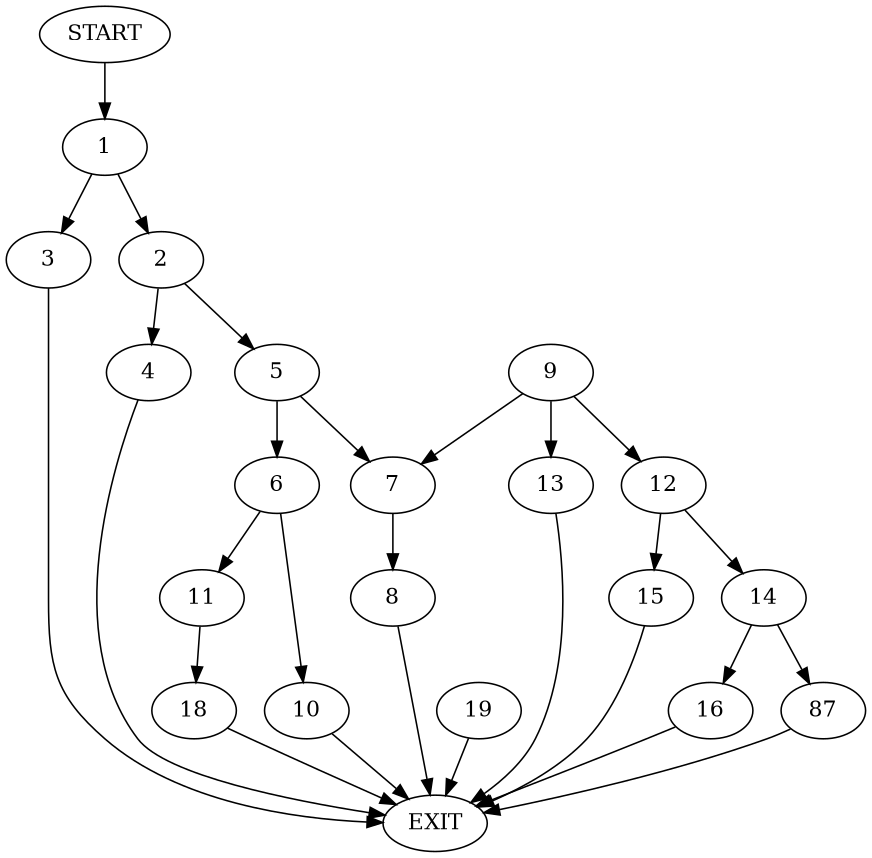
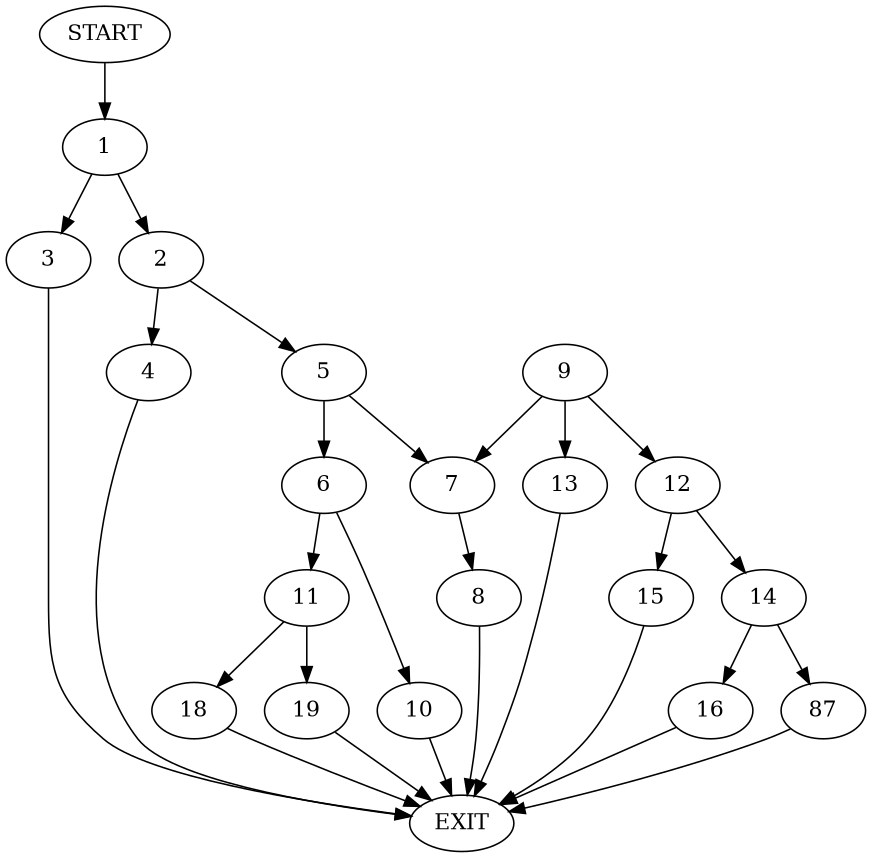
  digraph {
    n1 [label=START]
    1
    2
    3
    n5 [label=EXIT]
    4
    5
    6
    7
    10
    11
    8
    18
    19
    9
    12
    13
    14
    15
    16
    n21 [label=87]
    n1 -> 1
    1 -> 2
    1 -> 3
    2 -> 4
    2 -> 5
    3 -> n5
    4 -> n5
    5 -> 6
    5 -> 7
    6 -> 10
    6 -> 11
    7 -> 8
    10 -> n5
    11 -> 18
+   11 -> 19
    8 -> n5
    18 -> n5
    19 -> n5
    9 -> 7
    9 -> 12
    9 -> 13
    12 -> 14
    12 -> 15
    13 -> n5
    14 -> 16
    14 -> n21
    15 -> n5
    16 -> n5
    n21 -> n5
  }
